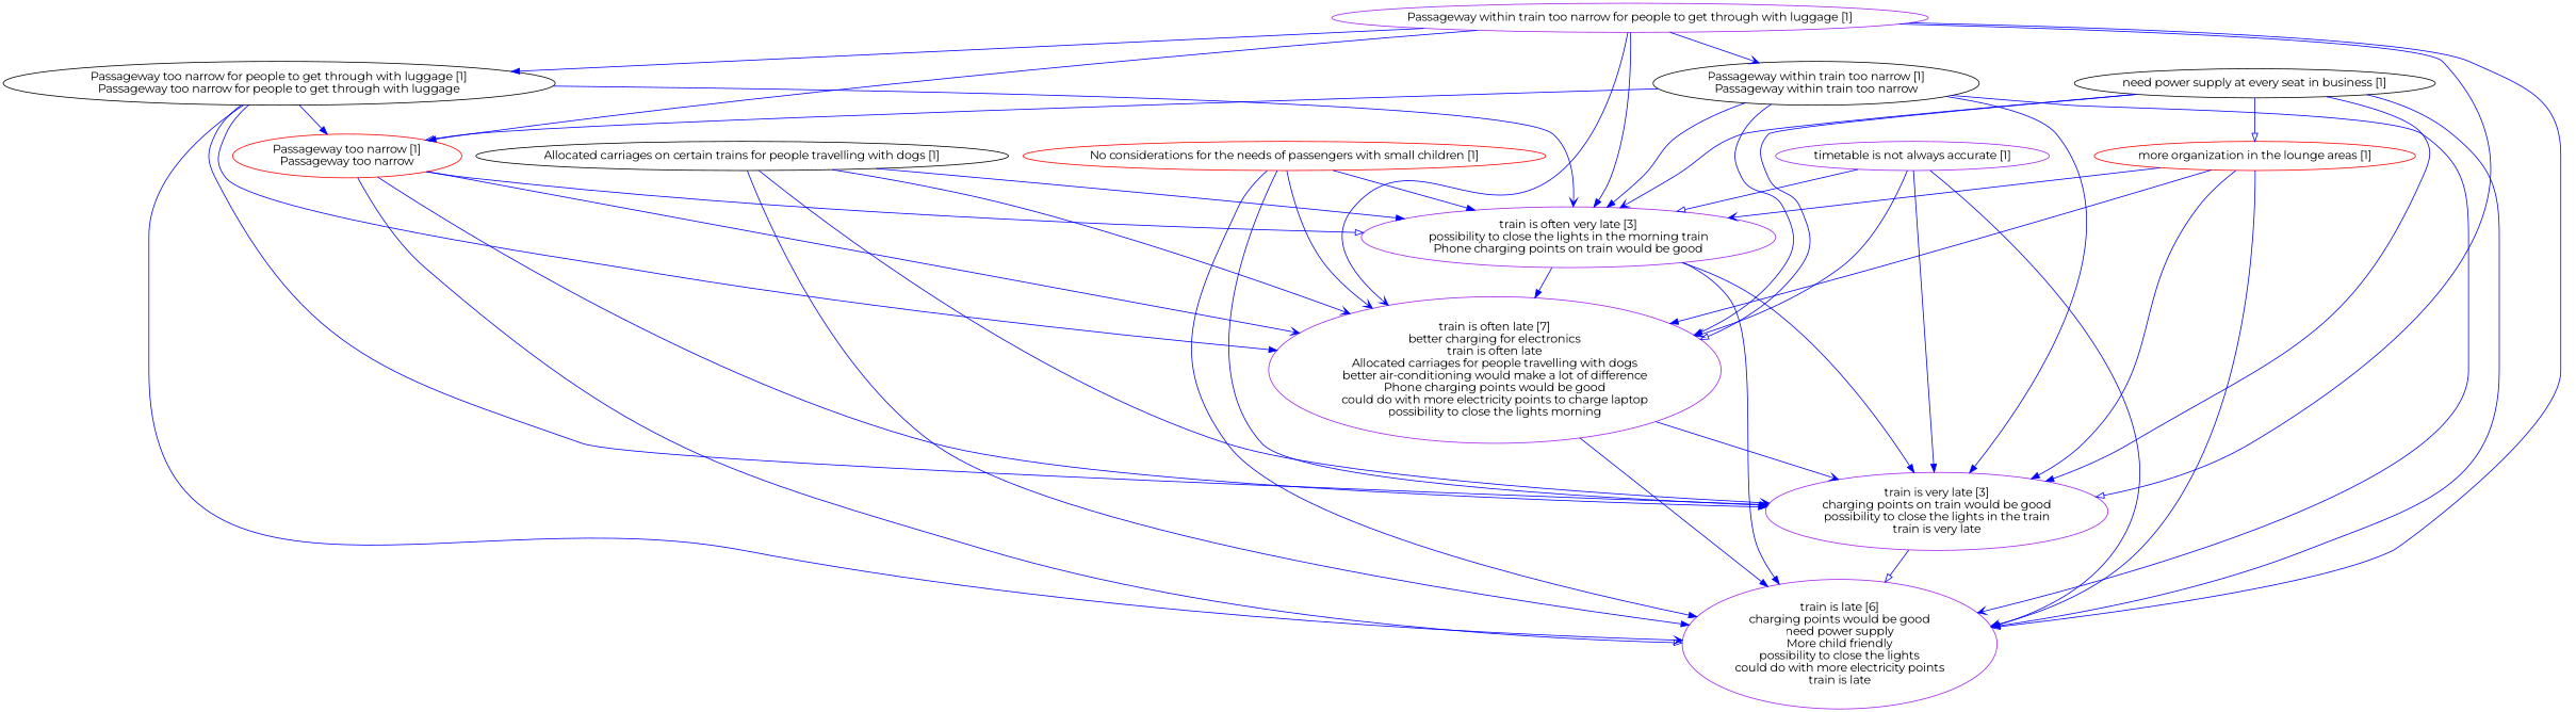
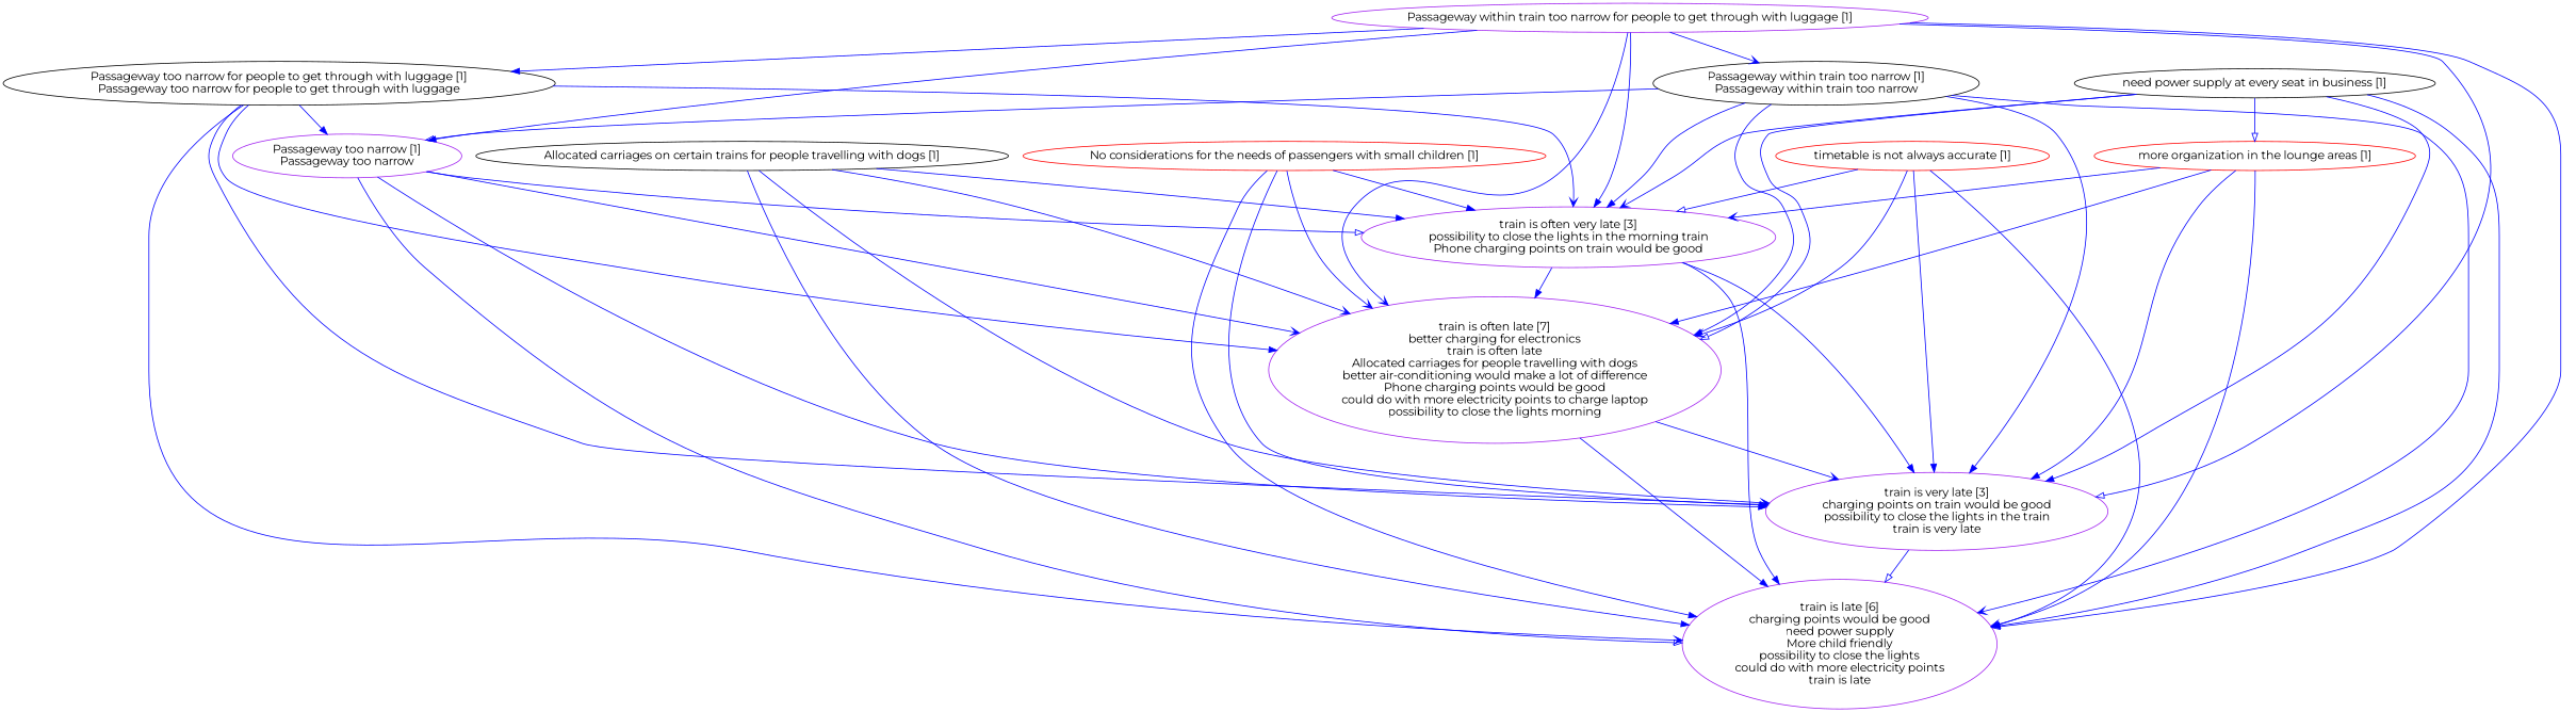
  digraph {
    fontname=Montserrat
    node [color=purple fontname=Montserrat]
    edge [arrowhead=normal color=blue fontname=Montserrat]
    "train is very late [3]\ncharging points on train would be good\npossibility to close the lights in the train\ntrain is very late"
    "train is late [6]\ncharging points would be good\nneed power supply\nMore child friendly\npossibility to close the lights\ncould do with more electricity points\ntrain is late"
    "train is often very late [3]\npossibility to close the lights in the morning train\nPhone charging points on train would be good"
    "train is often late [7]\nbetter charging for electronics\ntrain is often late\nAllocated carriages for people travelling with dogs\nbetter air-conditioning would make a lot of difference\nPhone charging points would be good\ncould do with more electricity points to charge laptop\npossibility to close the lights morning"
    "Allocated carriages on certain trains for people travelling with dogs [1]" [color=black]
    "No considerations for the needs of passengers with small children [1]" [color=red]
    "Passageway within train too narrow for people to get through with luggage [1]"
    "Passageway too narrow for people to get through with luggage [1]\nPassageway too narrow for people to get through with luggage" [color=black]
-   "Passageway too narrow [1]\nPassageway too narrow" [color=red]
+   "Passageway too narrow [1]\nPassageway too narrow"
    "Passageway within train too narrow [1]\nPassageway within train too narrow" [color=black]
    "more organization in the lounge areas [1]" [color=red]
    "need power supply at every seat in business [1]" [color=black]
-   "timetable is not always accurate [1]"
+   "timetable is not always accurate [1]" [color=red]
    "train is very late [3]\ncharging points on train would be good\npossibility to close the lights in the train\ntrain is very late" -> "train is late [6]\ncharging points would be good\nneed power supply\nMore child friendly\npossibility to close the lights\ncould do with more electricity points\ntrain is late" [arrowhead=onormal]
    "train is often very late [3]\npossibility to close the lights in the morning train\nPhone charging points on train would be good" -> "train is very late [3]\ncharging points on train would be good\npossibility to close the lights in the train\ntrain is very late"
    "train is often very late [3]\npossibility to close the lights in the morning train\nPhone charging points on train would be good" -> "train is late [6]\ncharging points would be good\nneed power supply\nMore child friendly\npossibility to close the lights\ncould do with more electricity points\ntrain is late"
    "train is often very late [3]\npossibility to close the lights in the morning train\nPhone charging points on train would be good" -> "train is often late [7]\nbetter charging for electronics\ntrain is often late\nAllocated carriages for people travelling with dogs\nbetter air-conditioning would make a lot of difference\nPhone charging points would be good\ncould do with more electricity points to charge laptop\npossibility to close the lights morning"
    "train is often late [7]\nbetter charging for electronics\ntrain is often late\nAllocated carriages for people travelling with dogs\nbetter air-conditioning would make a lot of difference\nPhone charging points would be good\ncould do with more electricity points to charge laptop\npossibility to close the lights morning" -> "train is very late [3]\ncharging points on train would be good\npossibility to close the lights in the train\ntrain is very late" [arrowhead=vee]
    "train is often late [7]\nbetter charging for electronics\ntrain is often late\nAllocated carriages for people travelling with dogs\nbetter air-conditioning would make a lot of difference\nPhone charging points would be good\ncould do with more electricity points to charge laptop\npossibility to close the lights morning" -> "train is late [6]\ncharging points would be good\nneed power supply\nMore child friendly\npossibility to close the lights\ncould do with more electricity points\ntrain is late"
    "Allocated carriages on certain trains for people travelling with dogs [1]" -> "train is very late [3]\ncharging points on train would be good\npossibility to close the lights in the train\ntrain is very late" [arrowhead=vee]
    "Allocated carriages on certain trains for people travelling with dogs [1]" -> "train is late [6]\ncharging points would be good\nneed power supply\nMore child friendly\npossibility to close the lights\ncould do with more electricity points\ntrain is late"
    "Allocated carriages on certain trains for people travelling with dogs [1]" -> "train is often very late [3]\npossibility to close the lights in the morning train\nPhone charging points on train would be good"
    "Allocated carriages on certain trains for people travelling with dogs [1]" -> "train is often late [7]\nbetter charging for electronics\ntrain is often late\nAllocated carriages for people travelling with dogs\nbetter air-conditioning would make a lot of difference\nPhone charging points would be good\ncould do with more electricity points to charge laptop\npossibility to close the lights morning" [arrowhead=vee]
    "No considerations for the needs of passengers with small children [1]" -> "train is very late [3]\ncharging points on train would be good\npossibility to close the lights in the train\ntrain is very late"
    "No considerations for the needs of passengers with small children [1]" -> "train is late [6]\ncharging points would be good\nneed power supply\nMore child friendly\npossibility to close the lights\ncould do with more electricity points\ntrain is late"
    "No considerations for the needs of passengers with small children [1]" -> "train is often very late [3]\npossibility to close the lights in the morning train\nPhone charging points on train would be good"
    "No considerations for the needs of passengers with small children [1]" -> "train is often late [7]\nbetter charging for electronics\ntrain is often late\nAllocated carriages for people travelling with dogs\nbetter air-conditioning would make a lot of difference\nPhone charging points would be good\ncould do with more electricity points to charge laptop\npossibility to close the lights morning" [arrowhead=vee]
    "Passageway within train too narrow for people to get through with luggage [1]" -> "train is very late [3]\ncharging points on train would be good\npossibility to close the lights in the train\ntrain is very late" [arrowhead=onormal]
    "Passageway within train too narrow for people to get through with luggage [1]" -> "train is late [6]\ncharging points would be good\nneed power supply\nMore child friendly\npossibility to close the lights\ncould do with more electricity points\ntrain is late" [arrowhead=onormal]
    "Passageway within train too narrow for people to get through with luggage [1]" -> "train is often very late [3]\npossibility to close the lights in the morning train\nPhone charging points on train would be good"
    "Passageway within train too narrow for people to get through with luggage [1]" -> "train is often late [7]\nbetter charging for electronics\ntrain is often late\nAllocated carriages for people travelling with dogs\nbetter air-conditioning would make a lot of difference\nPhone charging points would be good\ncould do with more electricity points to charge laptop\npossibility to close the lights morning" [arrowhead=vee]
    "Passageway within train too narrow for people to get through with luggage [1]" -> "Passageway too narrow for people to get through with luggage [1]\nPassageway too narrow for people to get through with luggage"
    "Passageway within train too narrow for people to get through with luggage [1]" -> "Passageway too narrow [1]\nPassageway too narrow"
    "Passageway within train too narrow for people to get through with luggage [1]" -> "Passageway within train too narrow [1]\nPassageway within train too narrow" [arrowhead=vee]
    "Passageway too narrow for people to get through with luggage [1]\nPassageway too narrow for people to get through with luggage" -> "train is very late [3]\ncharging points on train would be good\npossibility to close the lights in the train\ntrain is very late" [arrowhead=onormal]
    "Passageway too narrow for people to get through with luggage [1]\nPassageway too narrow for people to get through with luggage" -> "train is late [6]\ncharging points would be good\nneed power supply\nMore child friendly\npossibility to close the lights\ncould do with more electricity points\ntrain is late" [arrowhead=vee]
    "Passageway too narrow for people to get through with luggage [1]\nPassageway too narrow for people to get through with luggage" -> "train is often very late [3]\npossibility to close the lights in the morning train\nPhone charging points on train would be good" [arrowhead=vee]
    "Passageway too narrow for people to get through with luggage [1]\nPassageway too narrow for people to get through with luggage" -> "train is often late [7]\nbetter charging for electronics\ntrain is often late\nAllocated carriages for people travelling with dogs\nbetter air-conditioning would make a lot of difference\nPhone charging points would be good\ncould do with more electricity points to charge laptop\npossibility to close the lights morning"
    "Passageway too narrow for people to get through with luggage [1]\nPassageway too narrow for people to get through with luggage" -> "Passageway too narrow [1]\nPassageway too narrow"
    "Passageway too narrow [1]\nPassageway too narrow" -> "train is very late [3]\ncharging points on train would be good\npossibility to close the lights in the train\ntrain is very late"
    "Passageway too narrow [1]\nPassageway too narrow" -> "train is late [6]\ncharging points would be good\nneed power supply\nMore child friendly\npossibility to close the lights\ncould do with more electricity points\ntrain is late" [arrowhead=onormal]
    "Passageway too narrow [1]\nPassageway too narrow" -> "train is often very late [3]\npossibility to close the lights in the morning train\nPhone charging points on train would be good" [arrowhead=onormal]
    "Passageway too narrow [1]\nPassageway too narrow" -> "train is often late [7]\nbetter charging for electronics\ntrain is often late\nAllocated carriages for people travelling with dogs\nbetter air-conditioning would make a lot of difference\nPhone charging points would be good\ncould do with more electricity points to charge laptop\npossibility to close the lights morning" [arrowhead=vee]
    "Passageway within train too narrow [1]\nPassageway within train too narrow" -> "train is very late [3]\ncharging points on train would be good\npossibility to close the lights in the train\ntrain is very late"
    "Passageway within train too narrow [1]\nPassageway within train too narrow" -> "train is late [6]\ncharging points would be good\nneed power supply\nMore child friendly\npossibility to close the lights\ncould do with more electricity points\ntrain is late" [arrowhead=vee]
    "Passageway within train too narrow [1]\nPassageway within train too narrow" -> "train is often very late [3]\npossibility to close the lights in the morning train\nPhone charging points on train would be good"
    "Passageway within train too narrow [1]\nPassageway within train too narrow" -> "train is often late [7]\nbetter charging for electronics\ntrain is often late\nAllocated carriages for people travelling with dogs\nbetter air-conditioning would make a lot of difference\nPhone charging points would be good\ncould do with more electricity points to charge laptop\npossibility to close the lights morning"
    "Passageway within train too narrow [1]\nPassageway within train too narrow" -> "Passageway too narrow [1]\nPassageway too narrow" [arrowhead=onormal]
    "more organization in the lounge areas [1]" -> "train is very late [3]\ncharging points on train would be good\npossibility to close the lights in the train\ntrain is very late"
    "more organization in the lounge areas [1]" -> "train is late [6]\ncharging points would be good\nneed power supply\nMore child friendly\npossibility to close the lights\ncould do with more electricity points\ntrain is late" [arrowhead=vee]
    "more organization in the lounge areas [1]" -> "train is often very late [3]\npossibility to close the lights in the morning train\nPhone charging points on train would be good" [arrowhead=vee]
    "more organization in the lounge areas [1]" -> "train is often late [7]\nbetter charging for electronics\ntrain is often late\nAllocated carriages for people travelling with dogs\nbetter air-conditioning would make a lot of difference\nPhone charging points would be good\ncould do with more electricity points to charge laptop\npossibility to close the lights morning"
    "need power supply at every seat in business [1]" -> "train is very late [3]\ncharging points on train would be good\npossibility to close the lights in the train\ntrain is very late"
    "need power supply at every seat in business [1]" -> "train is late [6]\ncharging points would be good\nneed power supply\nMore child friendly\npossibility to close the lights\ncould do with more electricity points\ntrain is late"
    "need power supply at every seat in business [1]" -> "train is often very late [3]\npossibility to close the lights in the morning train\nPhone charging points on train would be good" [arrowhead=vee]
    "need power supply at every seat in business [1]" -> "train is often late [7]\nbetter charging for electronics\ntrain is often late\nAllocated carriages for people travelling with dogs\nbetter air-conditioning would make a lot of difference\nPhone charging points would be good\ncould do with more electricity points to charge laptop\npossibility to close the lights morning" [arrowhead=onormal]
    "need power supply at every seat in business [1]" -> "more organization in the lounge areas [1]" [arrowhead=onormal]
    "timetable is not always accurate [1]" -> "train is very late [3]\ncharging points on train would be good\npossibility to close the lights in the train\ntrain is very late"
    "timetable is not always accurate [1]" -> "train is late [6]\ncharging points would be good\nneed power supply\nMore child friendly\npossibility to close the lights\ncould do with more electricity points\ntrain is late"
    "timetable is not always accurate [1]" -> "train is often very late [3]\npossibility to close the lights in the morning train\nPhone charging points on train would be good" [arrowhead=onormal]
    "timetable is not always accurate [1]" -> "train is often late [7]\nbetter charging for electronics\ntrain is often late\nAllocated carriages for people travelling with dogs\nbetter air-conditioning would make a lot of difference\nPhone charging points would be good\ncould do with more electricity points to charge laptop\npossibility to close the lights morning" [arrowhead=vee]
  }
